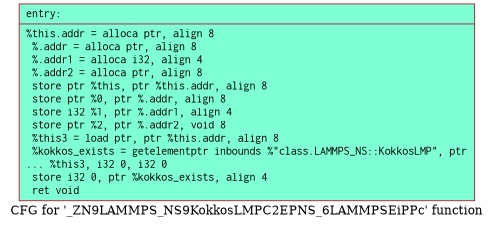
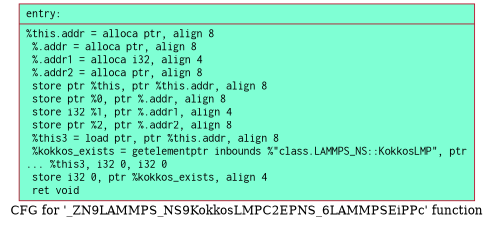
  digraph {
    label="CFG for '_ZN9LAMMPS_NS9KokkosLMPC2EPNS_6LAMMPSEiPPc' function"
-   n1 [color="#b70d28ff" fillcolor=aquamarine fontname=Courier label="{entry:\l|  %this.addr = alloca ptr, align 8\l  %.addr = alloca ptr, align 8\l  %.addr1 = alloca i32, align 4\l  %.addr2 = alloca ptr, align 8\l  store ptr %this, ptr %this.addr, align 8\l  store ptr %0, ptr %.addr, align 8\l  store i32 %1, ptr %.addr1, align 4\l  store ptr %2, ptr %.addr2, void 8\l  %this3 = load ptr, ptr %this.addr, align 8\l  %kokkos_exists = getelementptr inbounds %\"class.LAMMPS_NS::KokkosLMP\", ptr\l... %this3, i32 0, i32 0\l  store i32 0, ptr %kokkos_exists, align 4\l  ret void\l}" shape=record style=filled]
+   n1 [color="#b70d28ff" fillcolor=aquamarine fontname=Courier label="{entry:\l|  %this.addr = alloca ptr, align 8\l  %.addr = alloca ptr, align 8\l  %.addr1 = alloca i32, align 4\l  %.addr2 = alloca ptr, align 8\l  store ptr %this, ptr %this.addr, align 8\l  store ptr %0, ptr %.addr, align 8\l  store i32 %1, ptr %.addr1, align 4\l  store ptr %2, ptr %.addr2, align 8\l  %this3 = load ptr, ptr %this.addr, align 8\l  %kokkos_exists = getelementptr inbounds %\"class.LAMMPS_NS::KokkosLMP\", ptr\l... %this3, i32 0, i32 0\l  store i32 0, ptr %kokkos_exists, align 4\l  ret void\l}" shape=record style=filled]
  }
